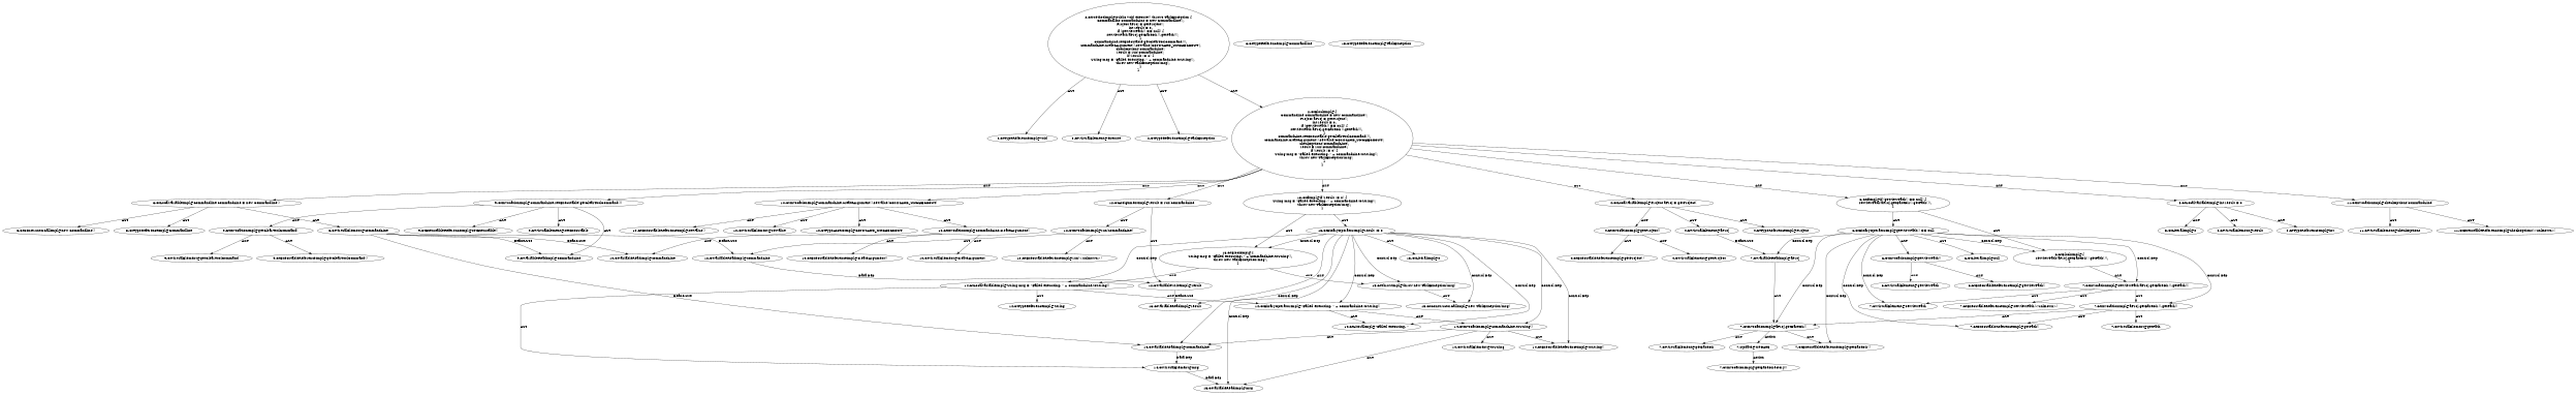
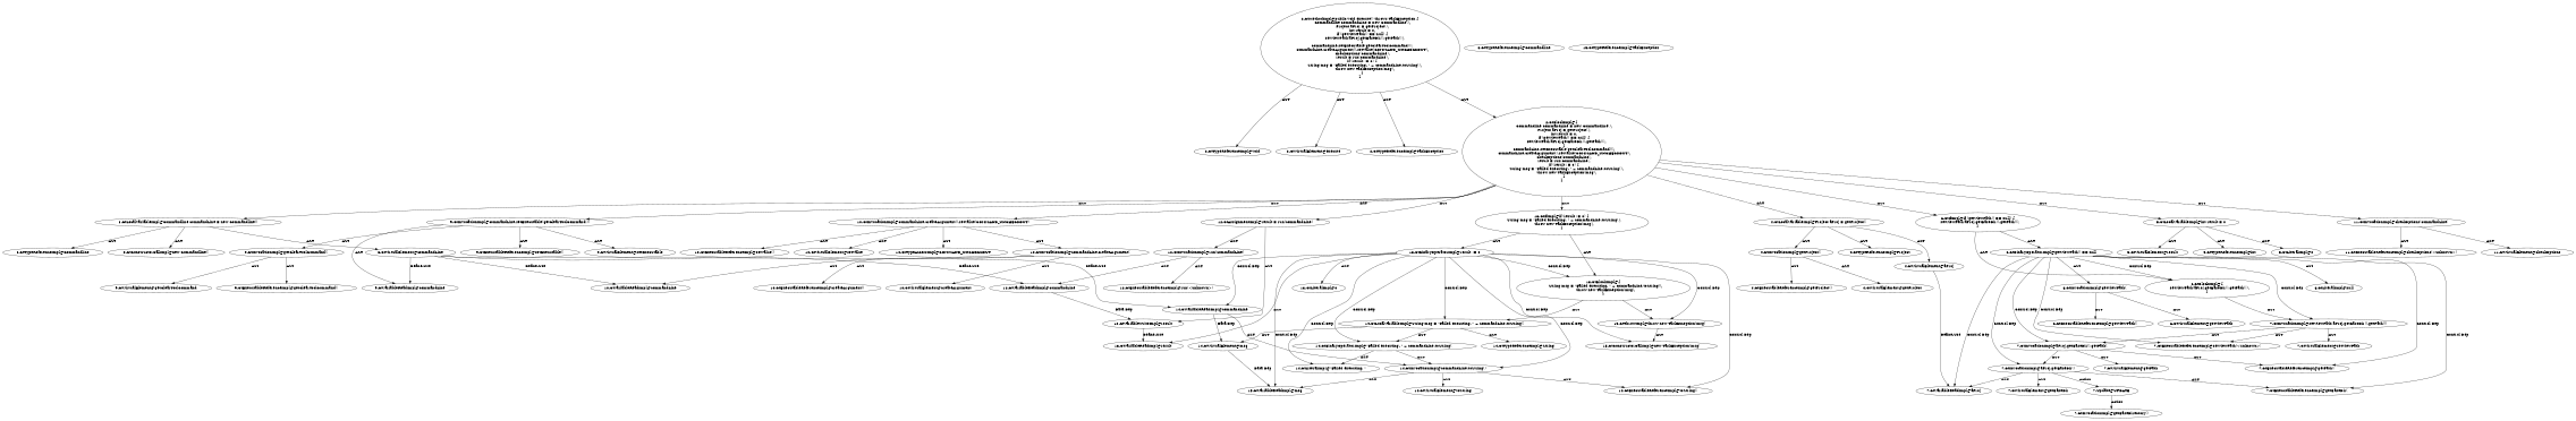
  digraph {
    node [shape=ellipse]
    n1 [label="2:CtTypeReferenceImpl@void"]
    n2 [label="2:CtVirtualElement@execute"]
    n3 [label="2:CtTypeReferenceImpl@TaskException"]
    n4 [label="3:CtTypeReferenceImpl@Commandline"]
    n5 [label="3:CtTypeReferenceImpl@Commandline"]
    n6 [label="3:CtConstructorCallImpl@new Commandline()"]
    n7 [label="3:CtVirtualElement@commandLine"]
    n8 [label="9:CtVariableReadImpl@commandLine"]
    n9 [label="10:CtVariableReadImpl@commandLine"]
    n10 [label="12:CtVariableReadImpl@commandLine"]
    n11 [label="14:CtVariableReadImpl@commandLine"]
    n12 [label="12:CtVariableWriteImpl@result"]
    n13 [label="14:CtVirtualElement@msg"]
    n14 [label="3:CtLocalVariableImpl@Commandline commandLine = new Commandline()"]
    n15 [label="4:CtTypeReferenceImpl@Project"]
    n16 [label="4:CtExecutableReferenceImpl@getProject()"]
    n17 [label="4:CtVirtualElement@getProject"]
    n18 [label="4:CtInvocationImpl@getProject()"]
    n19 [label="4:CtVirtualElement@aProj"]
    n20 [label="7:CtVariableReadImpl@aProj"]
    n21 [label="4:CtLocalVariableImpl@Project aProj = getProject()"]
    n22 [label="5:CtTypeReferenceImpl@int"]
    n23 [label="5:CtLiteralImpl@0"]
    n24 [label="5:CtVirtualElement@result"]
    n25 [label="5:CtLocalVariableImpl@int result = 0"]
    n26 [label="6:CtExecutableReferenceImpl@getViewPath()"]
    n27 [label="6:CtVirtualElement@getViewPath"]
    n28 [label="6:CtInvocationImpl@getViewPath()"]
    n29 [label="6:CtLiteralImpl@null"]
    n30 [label="6:CtBinaryOperatorImpl@getViewPath() == null"]
    n31 [label="7:CtExecutableReferenceImpl@setViewPath(<unknown>)"]
    n32 [label="7:CtExecutableReferenceImpl@getPath()"]
    n33 [label="7:CtExecutableReferenceImpl@getBaseDir()"]
    n34 [label="7:CtInvocationImpl@aProj.getBaseDir()"]
    n35 [label="7:CtInvocationImpl@aProj.getBaseDir().getPath()"]
    n36 [label="7:CtInvocationImpl@setViewPath(aProj.getBaseDir().getPath())"]
    n37 [label="6:CtBlockImpl@\{\n    setViewPath(aProj.getBaseDir().getPath());\n\}"]
    n38 [label="7:CtVirtualElement@getBaseDir"]
    n39 [label="7:Update@UPDATE"]
    n40 [label="7:CtVirtualElement@getPath"]
    n41 [label="7:CtVirtualElement@setViewPath"]
    n42 [label="7:CtInvocationImpl@getBaseDirectory()"]
    n43 [label="6:CtIfImpl@if (getViewPath() == null) \{\n    setViewPath(aProj.getBaseDir().getPath());\n\}"]
    n44 [label="9:CtExecutableReferenceImpl@setExecutable()"]
    n45 [label="9:CtVirtualElement@setExecutable"]
    n46 [label="9:CtExecutableReferenceImpl@getClearToolCommand()"]
    n47 [label="9:CtVirtualElement@getClearToolCommand"]
    n48 [label="9:CtInvocationImpl@getClearToolCommand()"]
    n49 [label="9:CtInvocationImpl@commandLine.setExecutable(getClearToolCommand())"]
    n50 [label="10:CtExecutableReferenceImpl@setValue()"]
    n51 [label="10:CtVirtualElement@setValue"]
    n52 [label="10:CtExecutableReferenceImpl@createArgument()"]
    n53 [label="10:CtVirtualElement@createArgument"]
    n54 [label="10:CtInvocationImpl@commandLine.createArgument()"]
    n55 [label="10:CtTypeAccessImpl@COMMAND_UNCHECKOUT"]
    n56 [label="10:CtInvocationImpl@commandLine.createArgument().setValue(COMMAND_UNCHECKOUT)"]
    n57 [label="11:CtExecutableReferenceImpl@checkOptions(<unknown>)"]
    n58 [label="11:CtVirtualElement@checkOptions"]
    n59 [label="11:CtInvocationImpl@checkOptions(commandLine)"]
    n60 [label="13:CtVariableReadImpl@result"]
    n61 [label="12:CtExecutableReferenceImpl@run(<unknown>)"]
    n62 [label="12:CtInvocationImpl@run(commandLine)"]
    n63 [label="12:CtAssignmentImpl@result = run(commandLine)"]
    n64 [label="13:CtLiteralImpl@0"]
    n65 [label="13:CtBinaryOperatorImpl@result != 0"]
    n66 [label="14:CtLiteralImpl@\"Failed executing: \""]
    n67 [label="14:CtExecutableReferenceImpl@toString()"]
    n68 [label="14:CtInvocationImpl@commandLine.toString()"]
    n69 [label="14:CtBinaryOperatorImpl@\"Failed executing: \" + commandLine.toString()"]
    n70 [label="14:CtLocalVariableImpl@String msg = \"Failed executing: \" + commandLine.toString()"]
    n71 [label="15:CtVariableReadImpl@msg"]
    n72 [label="15:CtConstructorCallImpl@new TaskException(msg)"]
    n73 [label="15:CtThrowImpl@throw new TaskException(msg)"]
    n74 [label="13:CtBlockImpl@\{\n    String msg = \"Failed executing: \" + commandLine.toString();\n    throw new TaskException(msg);\n\}"]
    n75 [label="14:CtVirtualElement@toString"]
    n76 [label="14:CtTypeReferenceImpl@String"]
    n77 [label="15:CtTypeReferenceImpl@TaskException"]
    n78 [label="13:CtIfImpl@if (result != 0) \{\n    String msg = \"Failed executing: \" + commandLine.toString();\n    throw new TaskException(msg);\n\}"]
    n79 [label="2:CtBlockImpl@\{\n    Commandline commandLine = new Commandline();\n    Project aProj = getProject();\n    int result = 0;\n    if (getViewPath() == null) \{\n        setViewPath(aProj.getBaseDir().getPath());\n    \}\n    commandLine.setExecutable(getClearToolCommand());\n    commandLine.createArgument().setValue(COMMAND_UNCHECKOUT);\n    checkOptions(commandLine);\n    result = run(commandLine);\n    if (result != 0) \{\n        String msg = \"Failed executing: \" + commandLine.toString();\n        throw new TaskException(msg);\n    \}\n\}"]
    n80 [label="2:CtMethodImpl@public void execute() throws TaskException \{\n    Commandline commandLine = new Commandline();\n    Project aProj = getProject();\n    int result = 0;\n    if (getViewPath() == null) \{\n        setViewPath(aProj.getBaseDir().getPath());\n    \}\n    commandLine.setExecutable(getClearToolCommand());\n    commandLine.createArgument().setValue(COMMAND_UNCHECKOUT);\n    checkOptions(commandLine);\n    result = run(commandLine);\n    if (result != 0) \{\n        String msg = \"Failed executing: \" + commandLine.toString();\n        throw new TaskException(msg);\n    \}\n\}"]
    n7 -> n8 [label="Define-Use"]
    n7 -> n9 [label="Define-Use"]
    n7 -> n10 [label="Define-Use"]
    n7 -> n11 [label="Define-Use"]
    n10 -> n12 [label="Data Dep"]
    n11 -> n13 [label="Data Dep"]
    n12 -> n60 [label="Define-Use"]
    n13 -> n71 [label="Data Dep"]
    n14 -> n4 [label=AST]
    n14 -> n6 [label=AST]
    n14 -> n7 [label=AST]
    n18 -> n16 [label=AST]
    n18 -> n17 [label=AST]
    n19 -> n20 [label="Define-Use"]
    n21 -> n15 [label=AST]
    n21 -> n18 [label=AST]
    n21 -> n19 [label=AST]
    n25 -> n22 [label=AST]
    n25 -> n23 [label=AST]
    n25 -> n24 [label=AST]
    n28 -> n26 [label=AST]
    n28 -> n27 [label=AST]
    n30 -> n20 [label="Control Dep"]
    n30 -> n28 [label=AST]
    n30 -> n29 [label=AST]
-   n30 -> n41 [label="Control Dep"]
+   n30 -> n31 [label="Control Dep"]
    n30 -> n32 [label="Control Dep"]
    n30 -> n33 [label="Control Dep"]
    n30 -> n34 [label="Control Dep"]
    n30 -> n35 [label="Control Dep"]
    n30 -> n36 [label="Control Dep"]
    n30 -> n37 [label="Control Dep"]
-   n20 -> n34 [label=AST]
+   n34 -> n20 [label=AST]
    n34 -> n33 [label=AST]
    n34 -> n38 [label=AST]
    n34 -> n39 [label=Action]
    n35 -> n32 [label=AST]
    n35 -> n34 [label=AST]
    n35 -> n40 [label=AST]
    n36 -> n31 [label=AST]
    n36 -> n35 [label=AST]
    n36 -> n41 [label=AST]
    n37 -> n36 [label=AST]
    n39 -> n42 [label=Action]
    n43 -> n30 [label=AST]
    n43 -> n37 [label=AST]
    n48 -> n46 [label=AST]
    n48 -> n47 [label=AST]
    n49 -> n8 [label=AST]
    n49 -> n44 [label=AST]
    n49 -> n45 [label=AST]
    n49 -> n48 [label=AST]
    n54 -> n9 [label=AST]
    n54 -> n52 [label=AST]
    n54 -> n53 [label=AST]
    n56 -> n50 [label=AST]
    n56 -> n51 [label=AST]
    n56 -> n54 [label=AST]
    n56 -> n55 [label=AST]
    n59 -> n57 [label=AST]
    n59 -> n58 [label=AST]
    n62 -> n10 [label=AST]
    n62 -> n61 [label=AST]
    n63 -> n12 [label=AST]
    n63 -> n62 [label=AST]
    n65 -> n11 [label="Control Dep"]
    n65 -> n60 [label=AST]
    n65 -> n64 [label=AST]
    n65 -> n66 [label="Control Dep"]
    n65 -> n67 [label="Control Dep"]
    n65 -> n68 [label="Control Dep"]
    n65 -> n69 [label="Control Dep"]
    n65 -> n70 [label="Control Dep"]
    n65 -> n71 [label="Control Dep"]
    n65 -> n72 [label="Control Dep"]
    n65 -> n73 [label="Control Dep"]
    n65 -> n74 [label="Control Dep"]
-   n68 -> n11 [label=AST]
+   n11 -> n68 [label=AST]
    n68 -> n67 [label=AST]
    n68 -> n71 [label=AST]
    n68 -> n75 [label=AST]
    n69 -> n66 [label=AST]
    n69 -> n68 [label=AST]
    n70 -> n13 [label=AST]
    n70 -> n69 [label=AST]
    n70 -> n76 [label=AST]
    n73 -> n72 [label=AST]
    n74 -> n70 [label=AST]
    n74 -> n73 [label=AST]
    n78 -> n65 [label=AST]
    n78 -> n74 [label=AST]
    n79 -> n14 [label=AST]
    n79 -> n21 [label=AST]
    n79 -> n25 [label=AST]
    n79 -> n43 [label=AST]
    n79 -> n49 [label=AST]
    n79 -> n56 [label=AST]
    n79 -> n59 [label=AST]
    n79 -> n63 [label=AST]
    n79 -> n78 [label=AST]
    n80 -> n1 [label=AST]
    n80 -> n2 [label=AST]
    n80 -> n3 [label=AST]
    n80 -> n79 [label=AST]
  }
